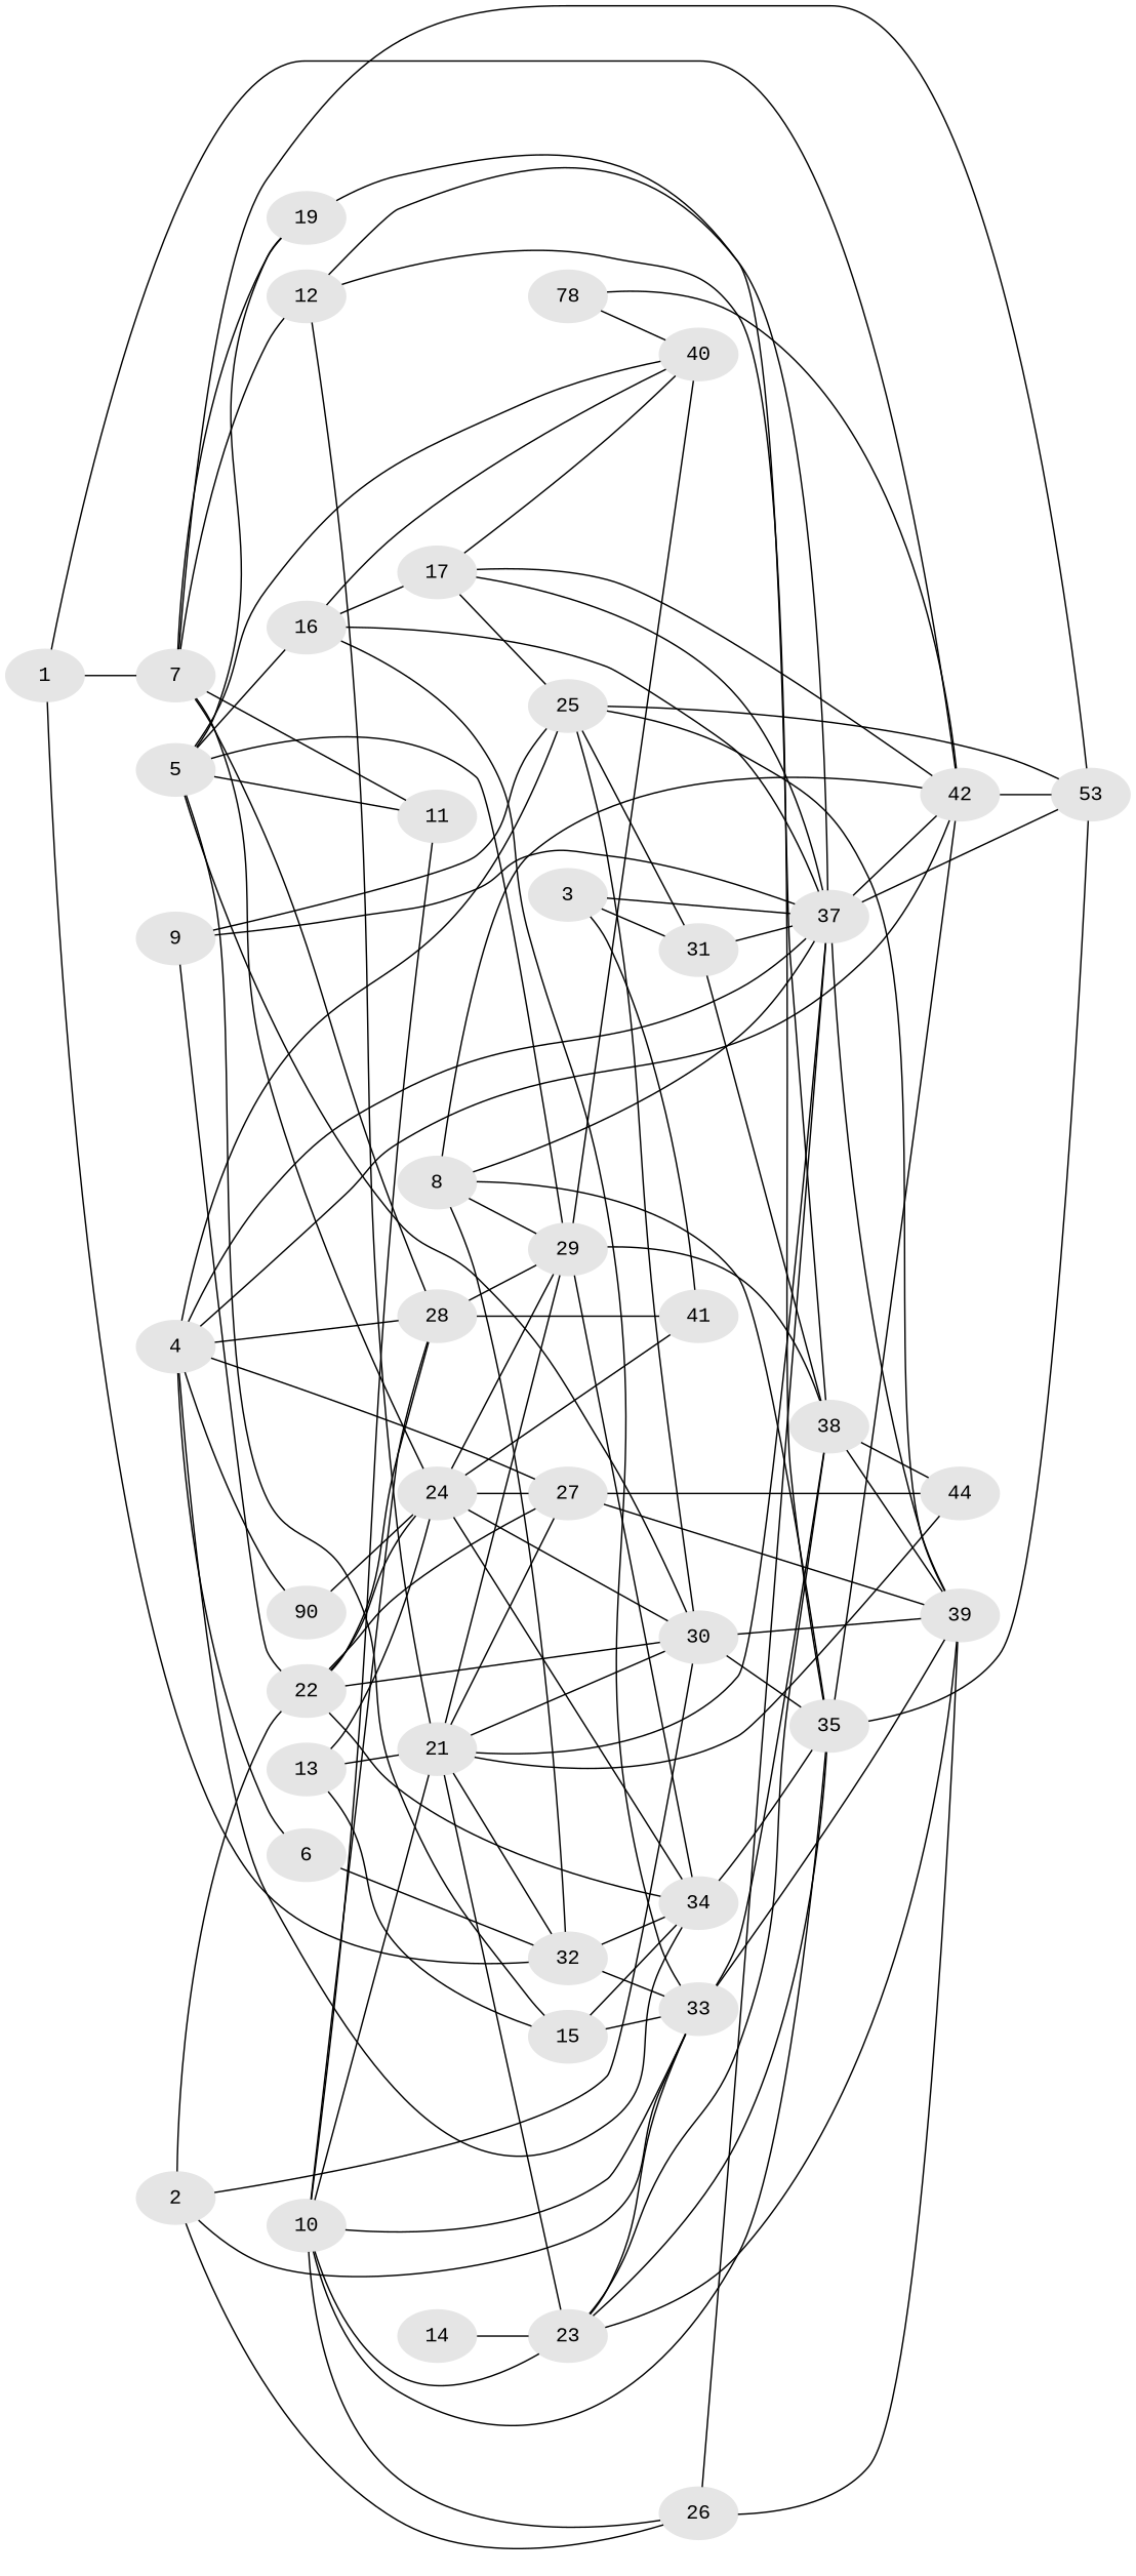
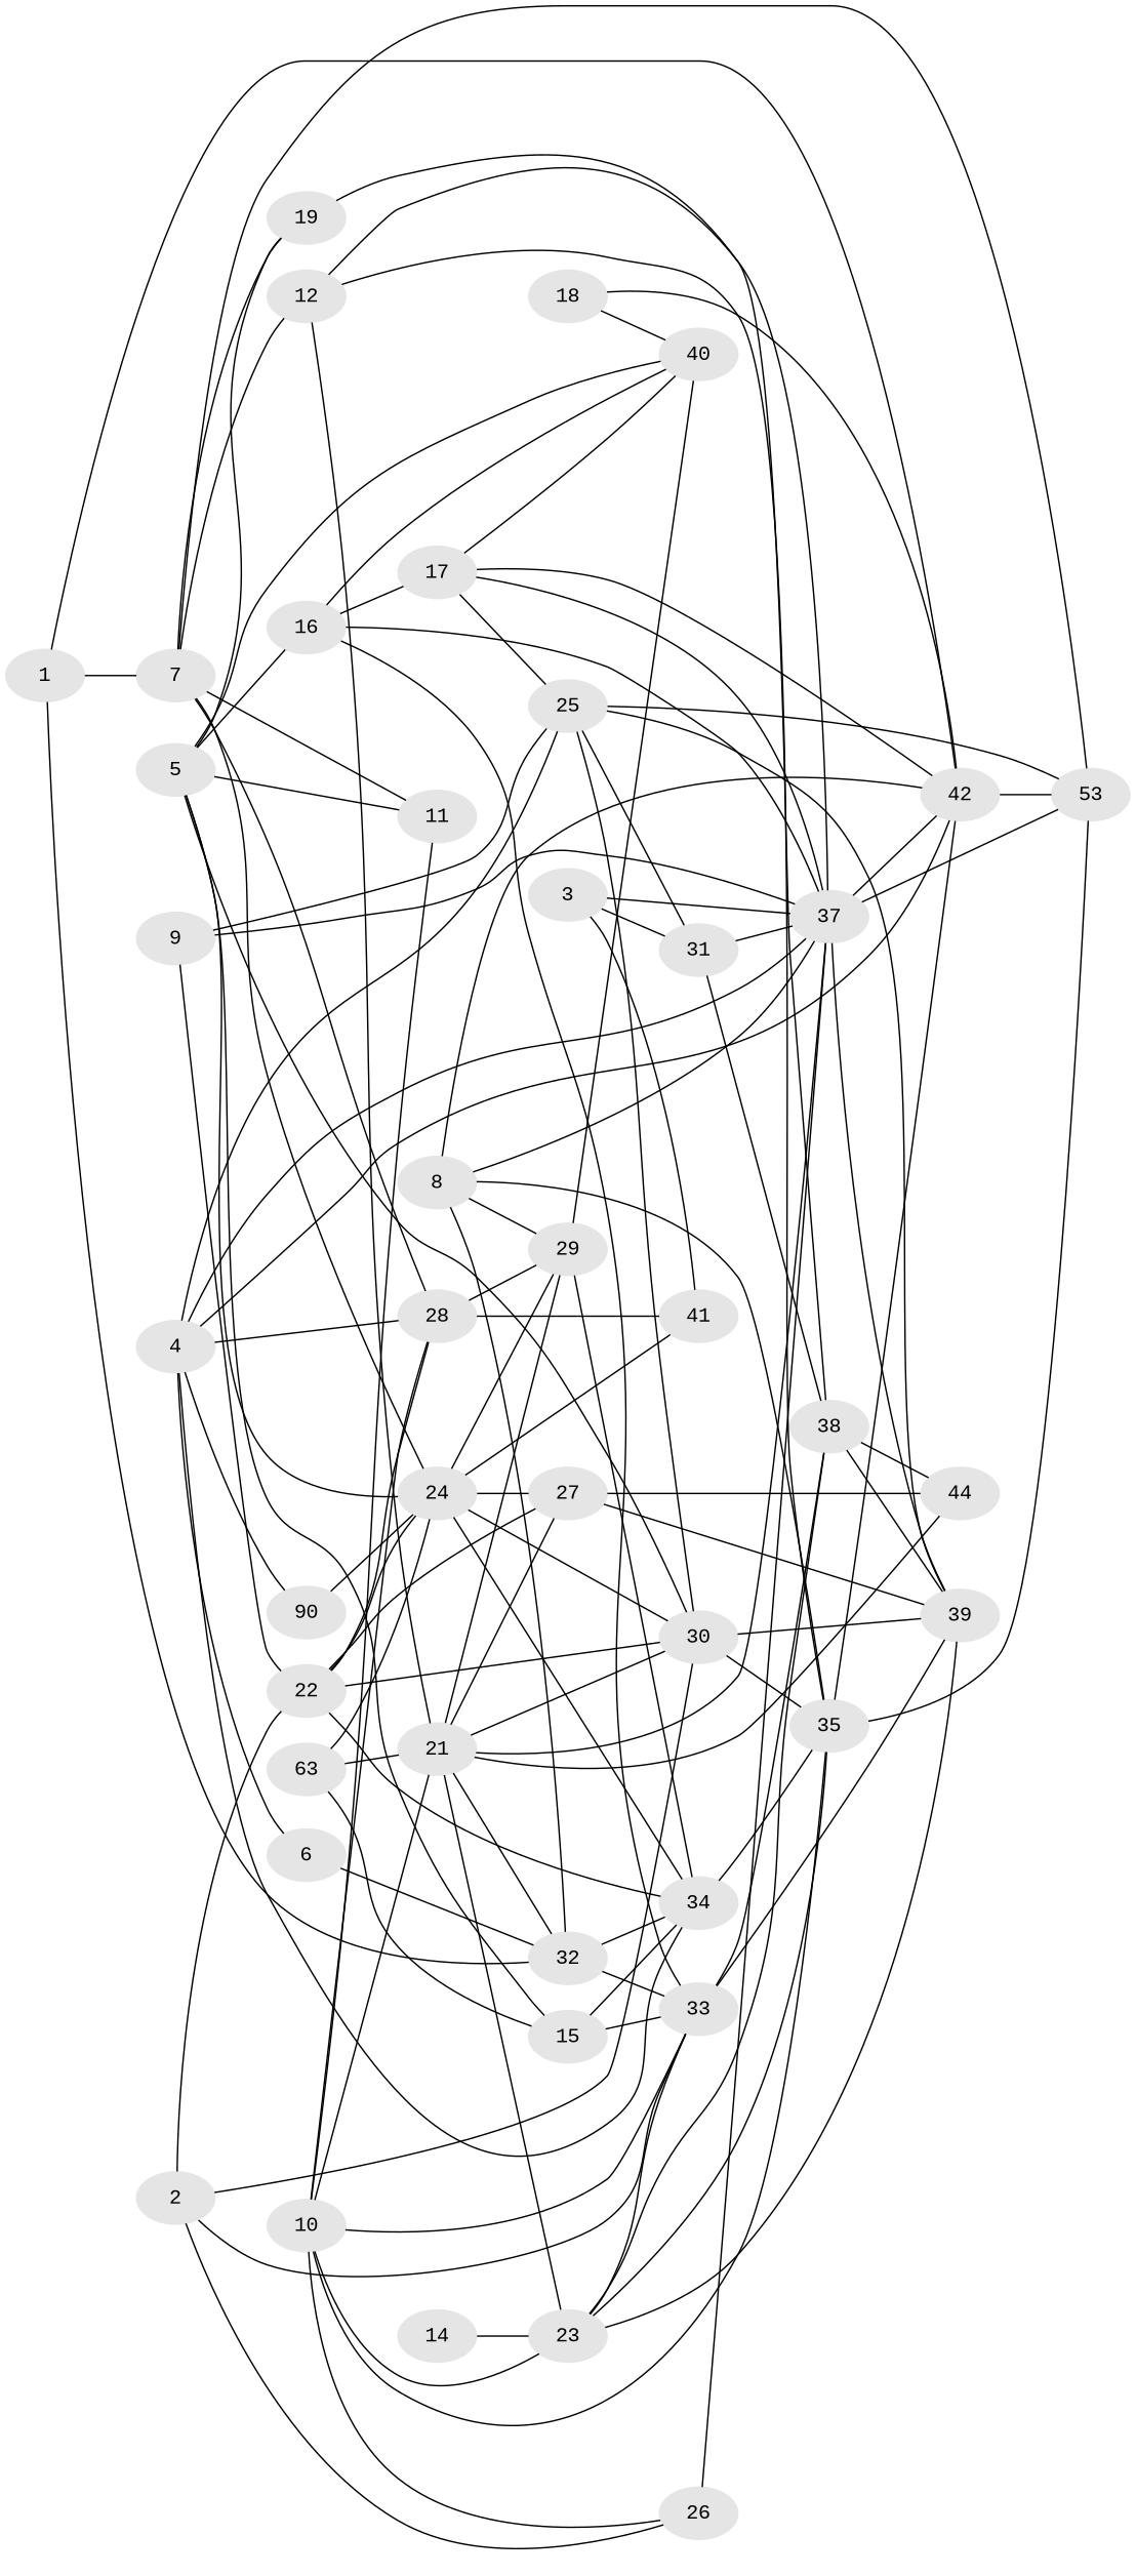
  graph {
    fontname="Liberation Mono"
    rankdir=LR
    node [color=gray90 fontname="Liberation Mono" style=filled]
    edge [fontname="Liberation Mono" weight=1.0]
    1
    7
    32
    42
    28
    11
    19
    24
    12
    n10 [label=53]
    33
    34
    2
    22
    26
    30
    27
    37
    39
    35
    38
    3
    31
    41
    4
    6
    n27 [label=90]
    25
    44
    29
    5
    15
    16
    40
    17
    21
    8
    9
    10
    23
-   13
+   13 [label=63]
    14
-   18 [label=78]
+   18
    1 -- 7
    1 -- 32
    1 -- 42
    7 -- 28
    7 -- 11
    7 -- 19
    7 -- 24
    7 -- 12
    7 -- n10
    32 -- 33
    32 -- 34
    42 -- n10
    28 -- 41
    28 -- 29
    19 -- 38
    24 -- 34
    24 -- 30
    24 -- 27
    24 -- 41
    24 -- 29
    12 -- 37
    12 -- 35
    12 -- 21
    33 -- 39
    33 -- 38
    34 -- 35
    2 -- 33
    2 -- 22
    2 -- 26
    2 -- 30
    22 -- 28
    22 -- 24
    22 -- 34
    22 -- 30
    22 -- 27
    26 -- 37
-   26 -- 39
    30 -- 39
    30 -- 35
    27 -- 39
    27 -- 44
    37 -- 42
    37 -- n10
    37 -- 39
    35 -- 42
    35 -- n10
    38 -- 39
    38 -- 44
    3 -- 37
    3 -- 31 [weight=2.0]
    3 -- 41
    31 -- 37
    31 -- 38
    4 -- 42
    4 -- 28
    4 -- 34
-   4 -- 27
    4 -- 37
    4 -- 6
    4 -- n27
    4 -- 25
    6 -- 32
    n27 -- 24
    25 -- n10
    25 -- 30
    25 -- 39
    25 -- 31
    29 -- 34
-   29 -- 38
    29 -- 40
    5 -- 11
    5 -- 19
-   5 -- 29
+   5 -- 24
    5 -- 30
    5 -- 15
    5 -- 16
    5 -- 40
    15 -- 33
    15 -- 34
    16 -- 33
    16 -- 37
    16 -- 40
    16 -- 17
    17 -- 42
    17 -- 37
    17 -- 25
    17 -- 40
    21 -- 32 [weight=2.0]
    21 -- 30
    21 -- 27
    21 -- 37
    21 -- 44
    21 -- 29
    21 -- 23
    8 -- 32
    8 -- 42
    8 -- 37
    8 -- 35
    8 -- 29 [weight=2.0]
    9 -- 22
    9 -- 37
    9 -- 25
    10 -- 28
    10 -- 11
    10 -- 33
    10 -- 26
    10 -- 35
    10 -- 21
    10 -- 23 [weight=2.0]
    23 -- 33
    23 -- 39
    23 -- 35
    23 -- 38
    13 -- 24
    13 -- 15
    13 -- 21
    14 -- 23
    18 -- 42
    18 -- 40
  }
